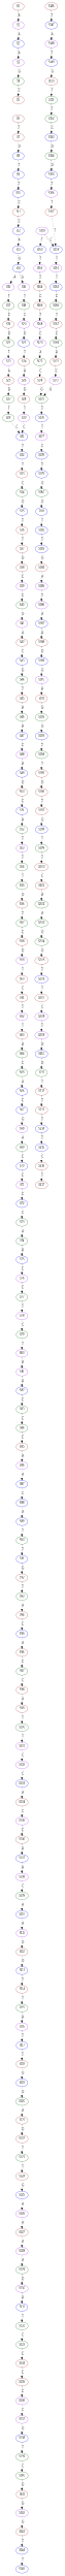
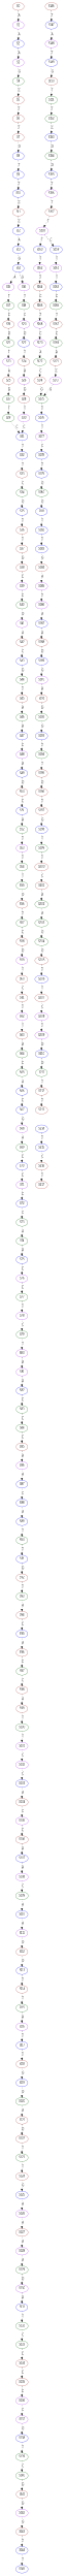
  strict digraph {
    fontname="Comic Neue"
    node [color=brown fontname="Comic Neue"]
    edge [fontname="Comic Neue" style=dotted]
    S1 [color=purple]
    S0
    S2 [color=blue]
    S3 [color=purple]
    S4 [color=darkgreen]
    S5
    S6
    S7
    S8 [color=blue]
    S9 [color=blue]
    S10 [color=blue]
    S11
    S12 [color=blue]
    S13 [color=blue]
    S14 [color=blue]
    S15 [color=purple]
    S16 [color=purple]
    S17 [color=darkgreen]
    S18 [color=darkgreen]
    S19
    S20 [color=purple]
    S21 [color=darkgreen]
    S22 [color=blue]
    S23 [color=purple]
    S24
    S25
    S26 [color=purple]
    S27 [color=darkgreen]
    S28
    S29 [color=darkgreen]
    S30 [color=purple]
    S31 [color=blue]
    S32 [color=blue]
    S33
    S34 [color=darkgreen]
    S35 [color=blue]
    S36
    S37
    S38
    S39 [color=purple]
    S40 [color=darkgreen]
    S41 [color=purple]
    S42
    S43 [color=blue]
    S44 [color=darkgreen]
    S45
    S46 [color=darkgreen]
    S47 [color=blue]
    S48 [color=purple]
    S49 [color=blue]
    S50
    S51 [color=blue]
    S52 [color=darkgreen]
    S53 [color=purple]
    S54 [color=darkgreen]
    S55 [color=darkgreen]
    S56
    S57 [color=darkgreen]
    S58
    S59 [color=purple]
    S60
    S61
    S62 [color=purple]
    S63
    S64 [color=darkgreen]
    S65 [color=darkgreen]
    S66 [color=blue]
    S67 [color=blue]
    S68 [color=purple]
    S69 [color=darkgreen]
    S70 [color=blue]
    S71 [color=purple]
    S72 [color=blue]
    S73 [color=darkgreen]
    S74 [color=darkgreen]
    S75 [color=blue]
    S76 [color=purple]
    S77 [color=darkgreen]
    S78 [color=purple]
    S79 [color=darkgreen]
    S80 [color=purple]
    S81 [color=purple]
    S82 [color=blue]
    S83 [color=darkgreen]
    S84 [color=darkgreen]
    S85
    S86 [color=purple]
    S87 [color=blue]
    S88 [color=blue]
    S89 [color=blue]
    S90 [color=darkgreen]
    S91 [color=blue]
    S92
    S93 [color=darkgreen]
    S94
    S95 [color=blue]
    S96
    S97 [color=darkgreen]
    S98
    S99
    S100 [color=darkgreen]
    S101 [color=purple]
    S102 [color=purple]
    S103 [color=blue]
    S104
    S105 [color=purple]
    S106
    S107 [color=blue]
    S108 [color=purple]
    S109 [color=darkgreen]
    S110 [color=blue]
    S111 [color=purple]
    S112
    S113 [color=blue]
    S114
    S115 [color=darkgreen]
    S116 [color=purple]
    S117 [color=blue]
    S118
    S119 [color=blue]
    S120 [color=darkgreen]
    S121
    S122
    S123 [color=darkgreen]
    S124
    S125 [color=blue]
    S126 [color=purple]
    S127
    S128 [color=purple]
    S129 [color=darkgreen]
    S130 [color=purple]
    S131 [color=blue]
    S132 [color=darkgreen]
    S133 [color=darkgreen]
    S134
    S135
    S136 [color=purple]
    S137 [color=purple]
    S138 [color=blue]
    S139 [color=darkgreen]
    S140 [color=darkgreen]
    S141
    S142 [color=purple]
    S143
    S144 [color=blue]
    S145 [color=blue]
    S147 [color=blue]
    S146
    S148 [color=purple]
    S149 [color=blue]
    S150
    S151 [color=darkgreen]
    S152 [color=darkgreen]
    S153 [color=blue]
    S154 [color=darkgreen]
    S155 [color=blue]
    S156 [color=purple]
    S157
    S158 [color=purple]
    S159 [color=blue]
    S160 [color=blue]
    S161 [color=purple]
    S162 [color=purple]
    S163 [color=blue]
    S164
    S165 [color=darkgreen]
    S166
    S167
    S168 [color=purple]
    S169 [color=darkgreen]
    S170 [color=purple]
    S171
    S172 [color=darkgreen]
    S173 [color=purple]
    S174
    S175 [color=darkgreen]
    S176 [color=blue]
    S177 [color=purple]
    S178 [color=blue]
    S179 [color=blue]
    S180 [color=darkgreen]
    S181 [color=blue]
    S182 [color=blue]
    S183 [color=blue]
    S184
    S185 [color=purple]
    S186 [color=purple]
    S187 [color=blue]
    S188
    S189 [color=blue]
    S190 [color=purple]
    S191
    S192 [color=darkgreen]
    S193 [color=blue]
    S194 [color=darkgreen]
    S195
    S196
    S197
    S198 [color=blue]
    S199 [color=darkgreen]
    S200
    S201
    S202 [color=darkgreen]
    S203 [color=darkgreen]
    S204 [color=darkgreen]
    S205
    S206 [color=blue]
    S207
    S208 [color=purple]
    S209 [color=purple]
    S210 [color=blue]
    S211 [color=darkgreen]
    S212
    S213
    S214 [color=blue]
    S215 [color=blue]
    S216
    S217
    S1 -> S2 [label=A]
    S0 -> S1 [label=A style=dashed]
    S2 -> S3 [label=A style=dashed]
    S3 -> S4 [label=G]
    S4 -> S5 [label=C style=dashed]
+   S5 -> S6 [label=T style=dashed]
    S6 -> S7 [label=T style=dashed]
    S7 -> S8 [label=G]
    S8 -> S9 [label=T]
    S9 -> S10 [label=T style=dashed]
    S10 -> S11 [label=C style=dashed]
    S11 -> S12 [label=C style=dashed]
    S12 -> S13 [label=A]
    S13 -> S14 [label=G]
    S14 -> S15 [label=A]
    S14 -> S16 [label=G style=dashed]
    S15 -> S17 [label=T]
    S16 -> S18 [label=T]
    S17 -> S19 [label=C style=dashed]
    S18 -> S20 [label=C]
    S19 -> S21 [label=G style=dashed]
    S20 -> S22 [label=G style=dashed]
    S21 -> S23 [label=T]
    S22 -> S24 [label=T]
    S23 -> S25 [label=A]
    S24 -> S26 [label=A style=dashed]
    S25 -> S27 [label=G style=dashed]
    S26 -> S28 [label=G style=dashed]
    S27 -> S29 [label=T]
    S28 -> S30 [label=T]
    S29 -> S31 [label=C]
    S30 -> S31 [label=C]
    S31 -> S32 [label=T]
    S32 -> S33 [label=T]
    S33 -> S34 [label=C]
    S34 -> S35 [label=G]
    S35 -> S36 [label=T style=dashed]
    S36 -> S37 [label=T style=dashed]
    S37 -> S38 [label=G style=dashed]
    S38 -> S39 [label=C style=dashed]
    S39 -> S40 [label=C style=dashed]
    S40 -> S41 [label=G]
    S41 -> S42 [label=A]
    S42 -> S43 [label=C]
    S43 -> S44 [label=G style=dashed]
    S44 -> S45 [label=T style=dashed]
    S45 -> S46 [label=A style=dashed]
    S46 -> S47 [label=A style=dashed]
    S47 -> S48 [label=C style=dashed]
    S48 -> S49 [label=A style=dashed]
    S49 -> S50 [label=G style=dashed]
    S50 -> S51 [label=C style=dashed]
    S51 -> S52 [label=A style=dashed]
    S52 -> S53 [label=T style=dashed]
    S53 -> S54 [label=T style=dashed]
    S54 -> S55 [label=T]
    S55 -> S56 [label=G]
    S56 -> S57 [label=T style=dashed]
    S57 -> S58 [label=C style=dashed]
    S58 -> S59 [label=G style=dashed]
    S59 -> S60 [label=T]
    S60 -> S61 [label=C]
    S61 -> S62 [label=T style=dashed]
    S62 -> S63 [label=T]
    S63 -> S64 [label=A style=dashed]
    S64 -> S65 [label=C style=dashed]
    S65 -> S66 [label=A]
    S66 -> S67 [label=C style=dashed]
    S67 -> S68 [label=G]
    S68 -> S69 [label=A]
    S69 -> S70 [label=C style=dashed]
    S70 -> S71 [label=C style=dashed]
    S71 -> S72 [label=C style=dashed]
    S72 -> S73 [label=C]
    S73 -> S74 [label=A]
    S74 -> S75 [label=A style=dashed]
    S75 -> S76 [label=C style=dashed]
    S76 -> S77 [label=C style=dashed]
    S77 -> S78 [label=T style=dashed]
    S78 -> S79 [label=C]
    S79 -> S80 [label=T]
    S80 -> S81 [label=A style=dashed]
    S81 -> S82 [label=A style=dashed]
    S82 -> S83 [label=C style=dashed]
    S83 -> S84 [label=C style=dashed]
    S84 -> S85 [label=C style=dashed]
    S85 -> S86 [label=A style=dashed]
    S86 -> S87 [label=A]
    S87 -> S88 [label=C]
    S88 -> S89 [label=A]
    S89 -> S90 [label=T]
    S90 -> S91 [label=T style=dashed]
    S91 -> S92 [label=G style=dashed]
    S92 -> S93 [label=T style=dashed]
    S93 -> S94 [label=A]
    S94 -> S95 [label=C style=dashed]
    S95 -> S96 [label=A]
    S96 -> S97 [label=C style=dashed]
    S97 -> S98 [label=C]
    S98 -> S99 [label=A]
    S99 -> S100 [label=T]
    S100 -> S101 [label=T]
    S101 -> S102 [label=C]
    S102 -> S103 [label=C]
    S103 -> S104 [label=A]
    S104 -> S105 [label=C]
    S105 -> S106 [label=C style=dashed]
    S106 -> S107 [label=A style=dashed]
    S107 -> S108 [label=A style=dashed]
    S108 -> S109 [label=C]
    S109 -> S110 [label=A]
    S110 -> S111 [label=A]
    S111 -> S112 [label=G]
    S112 -> S113 [label=G]
    S113 -> S114 [label=T style=dashed]
    S114 -> S115 [label=T]
    S115 -> S116 [label=A style=dashed]
    S116 -> S117 [label=T style=dashed]
    S117 -> S118 [label=T style=dashed]
    S118 -> S119 [label=G]
    S119 -> S120 [label=G]
    S120 -> S121 [label=A]
    S121 -> S122 [label=G style=dashed]
    S122 -> S123 [label=T]
    S123 -> S124 [label=T]
    S124 -> S125 [label=G]
    S125 -> S126 [label=A]
    S126 -> S127 [label=A]
    S127 -> S128 [label=A]
    S128 -> S129 [label=A]
    S129 -> S130 [label=G style=dashed]
    S130 -> S131 [label=A style=dashed]
    S131 -> S132 [label=T]
    S132 -> S133 [label=C]
    S133 -> S134 [label=C style=dashed]
    S134 -> S135 [label=C style=dashed]
    S135 -> S136 [label=C style=dashed]
    S136 -> S137 [label=C]
    S137 -> S138 [label=G]
    S138 -> S139 [label=T]
    S139 -> S140 [label=C]
    S140 -> S141 [label=G style=dashed]
    S141 -> S142 [label=G style=dashed]
    S142 -> S143 [label=G]
    S143 -> S144 [label=T style=dashed]
    S144 -> S145 [label=T]
    S147 -> S148 [label=A]
    S146 -> S147 [label=T style=dashed]
    S148 -> S149 [label=T style=dashed]
    S149 -> S150 [label=G]
    S150 -> S151 [label=T]
    S151 -> S152 [label=T style=dashed]
    S152 -> S153 [label=C style=dashed]
    S153 -> S154 [label=G style=dashed]
    S154 -> S155 [label=G style=dashed]
    S155 -> S156 [label=T style=dashed]
    S156 -> S157 [label=T]
-   S157 -> S159 [label=T]
+   S157 -> S158 [label=T]
    S158 -> S159 [label=C style=dashed]
    S158 -> S160 [label=T]
    S159 -> S161 [label=T]
    S160 -> S162 [label=T]
    S161 -> S163 [label=T]
    S162 -> S164 [label=T style=dashed]
    S163 -> S165 [label=C style=dashed]
    S164 -> S166 [label=C style=dashed]
    S165 -> S167 [label=T]
    S166 -> S168 [label=T style=dashed]
    S167 -> S169 [label=C style=dashed]
    S168 -> S170 [label=C style=dashed]
    S169 -> S171 [label=A style=dashed]
    S170 -> S172 [label=A]
    S171 -> S173 [label=C style=dashed]
    S172 -> S174 [label=C]
    S173 -> S175 [label=G]
    S174 -> S175 [label=G]
    S175 -> S176 [label=T style=dashed]
    S176 -> S177 [label=T]
    S177 -> S178 [label=C]
    S178 -> S179 [label=T style=dashed]
    S179 -> S180 [label=G]
    S180 -> S181 [label=G]
    S181 -> S182 [label=T]
    S182 -> S183 [label=T style=dashed]
    S183 -> S184 [label=G]
    S184 -> S185 [label=A]
    S185 -> S186 [label=T style=dashed]
    S186 -> S187 [label=A]
    S187 -> S188 [label=A style=dashed]
    S188 -> S189 [label=G style=dashed]
    S189 -> S190 [label=G]
    S190 -> S191 [label=A style=dashed]
    S191 -> S192 [label=G style=dashed]
    S192 -> S193 [label=G]
    S193 -> S194 [label=T style=dashed]
    S194 -> S195 [label=T]
    S195 -> S196 [label=G style=dashed]
    S196 -> S197 [label=T style=dashed]
    S197 -> S198 [label=G]
    S198 -> S199 [label=T]
    S199 -> S200 [label=T style=dashed]
    S200 -> S201 [label=C]
    S201 -> S202 [label=A style=dashed]
    S202 -> S203 [label=A]
    S203 -> S204 [label=G]
    S204 -> S205 [label=G]
    S205 -> S206 [label=T style=dashed]
    S206 -> S207 [label=T]
    S207 -> S208 [label=C]
    S208 -> S209 [label=T style=dashed]
    S209 -> S210 [label=G style=dashed]
    S210 -> S211 [label=G style=dashed]
    S211 -> S212 [label=T]
    S212 -> S213 [label=T style=dashed]
-   S213 -> S214 [label=T style=dashed]
    S214 -> S215 [label=T style=dashed]
    S215 -> S216 [label=C]
    S216 -> S217 [label=T style=dashed]
  }
